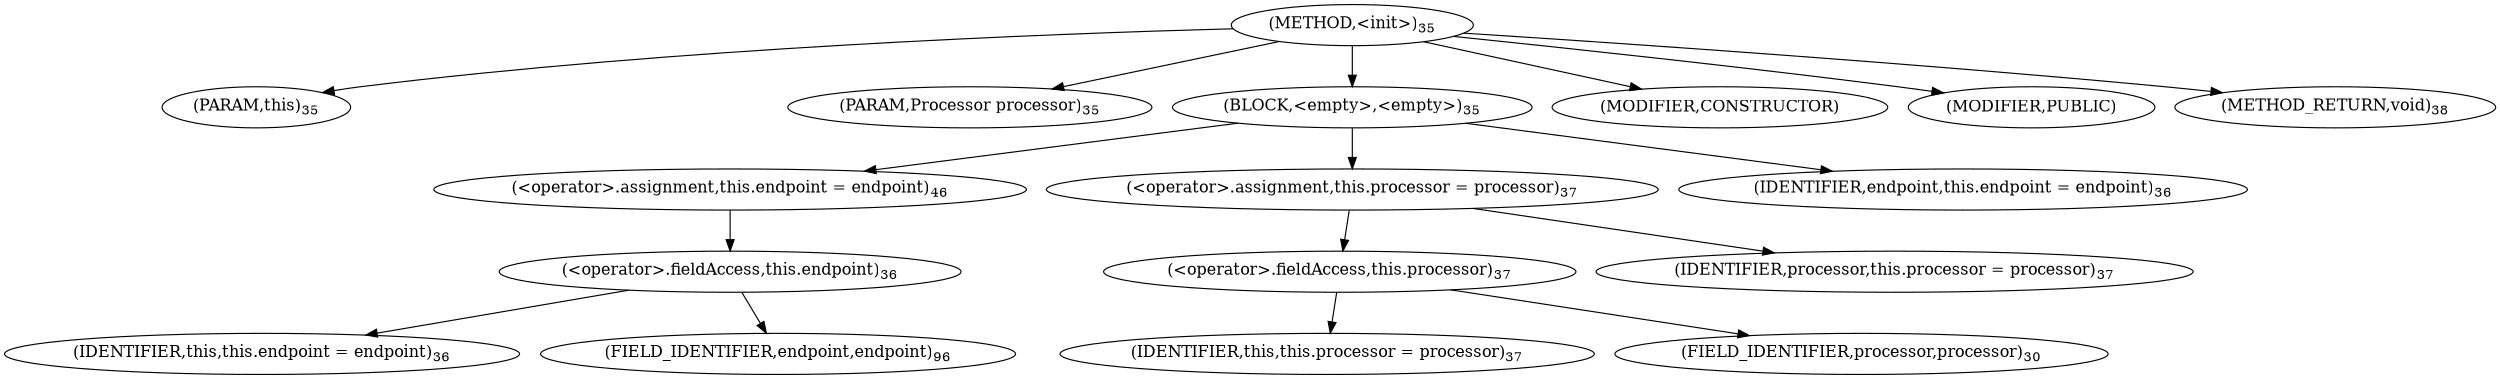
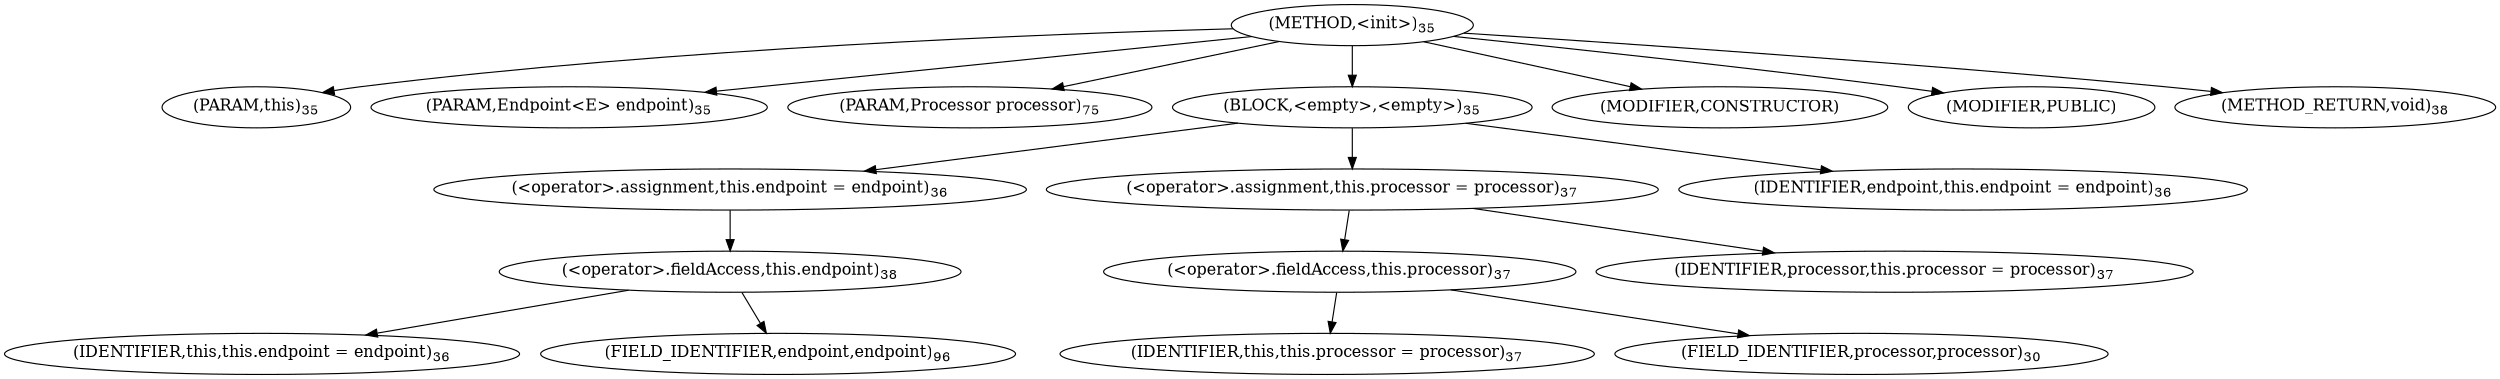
  digraph {
    n1 [label=<(METHOD,&lt;init&gt;)<SUB>35</SUB>>]
    n2 [label=<(PARAM,this)<SUB>35</SUB>>]
-   n4 [label=<(PARAM,Processor processor)<SUB>35</SUB>>]
+   n3 [label=<(PARAM,Endpoint&lt;E&gt; endpoint)<SUB>35</SUB>>]
+   n4 [label=<(PARAM,Processor processor)<SUB>75</SUB>>]
    n5 [label=<(BLOCK,&lt;empty&gt;,&lt;empty&gt;)<SUB>35</SUB>>]
    n6 [label=<(MODIFIER,CONSTRUCTOR)>]
    n7 [label=<(MODIFIER,PUBLIC)>]
    n8 [label=<(METHOD_RETURN,void)<SUB>38</SUB>>]
-   n9 [label=<(&lt;operator&gt;.assignment,this.endpoint = endpoint)<SUB>46</SUB>>]
+   n9 [label=<(&lt;operator&gt;.assignment,this.endpoint = endpoint)<SUB>36</SUB>>]
    n10 [label=<(&lt;operator&gt;.assignment,this.processor = processor)<SUB>37</SUB>>]
    n11 [label=<(IDENTIFIER,endpoint,this.endpoint = endpoint)<SUB>36</SUB>>]
-   n12 [label=<(&lt;operator&gt;.fieldAccess,this.endpoint)<SUB>36</SUB>>]
+   n12 [label=<(&lt;operator&gt;.fieldAccess,this.endpoint)<SUB>38</SUB>>]
    n13 [label=<(&lt;operator&gt;.fieldAccess,this.processor)<SUB>37</SUB>>]
    n14 [label=<(IDENTIFIER,processor,this.processor = processor)<SUB>37</SUB>>]
    n15 [label=<(IDENTIFIER,this,this.endpoint = endpoint)<SUB>36</SUB>>]
    n16 [label=<(FIELD_IDENTIFIER,endpoint,endpoint)<SUB>96</SUB>>]
    n17 [label=<(IDENTIFIER,this,this.processor = processor)<SUB>37</SUB>>]
    n18 [label=<(FIELD_IDENTIFIER,processor,processor)<SUB>30</SUB>>]
    n1 -> n2
+   n1 -> n3
    n1 -> n4
    n1 -> n5
    n1 -> n6
    n1 -> n7
    n1 -> n8
    n5 -> n9
    n5 -> n10
    n5 -> n11
    n9 -> n12
    n10 -> n13
    n10 -> n14
    n12 -> n15
    n12 -> n16
    n13 -> n17
    n13 -> n18
  }
